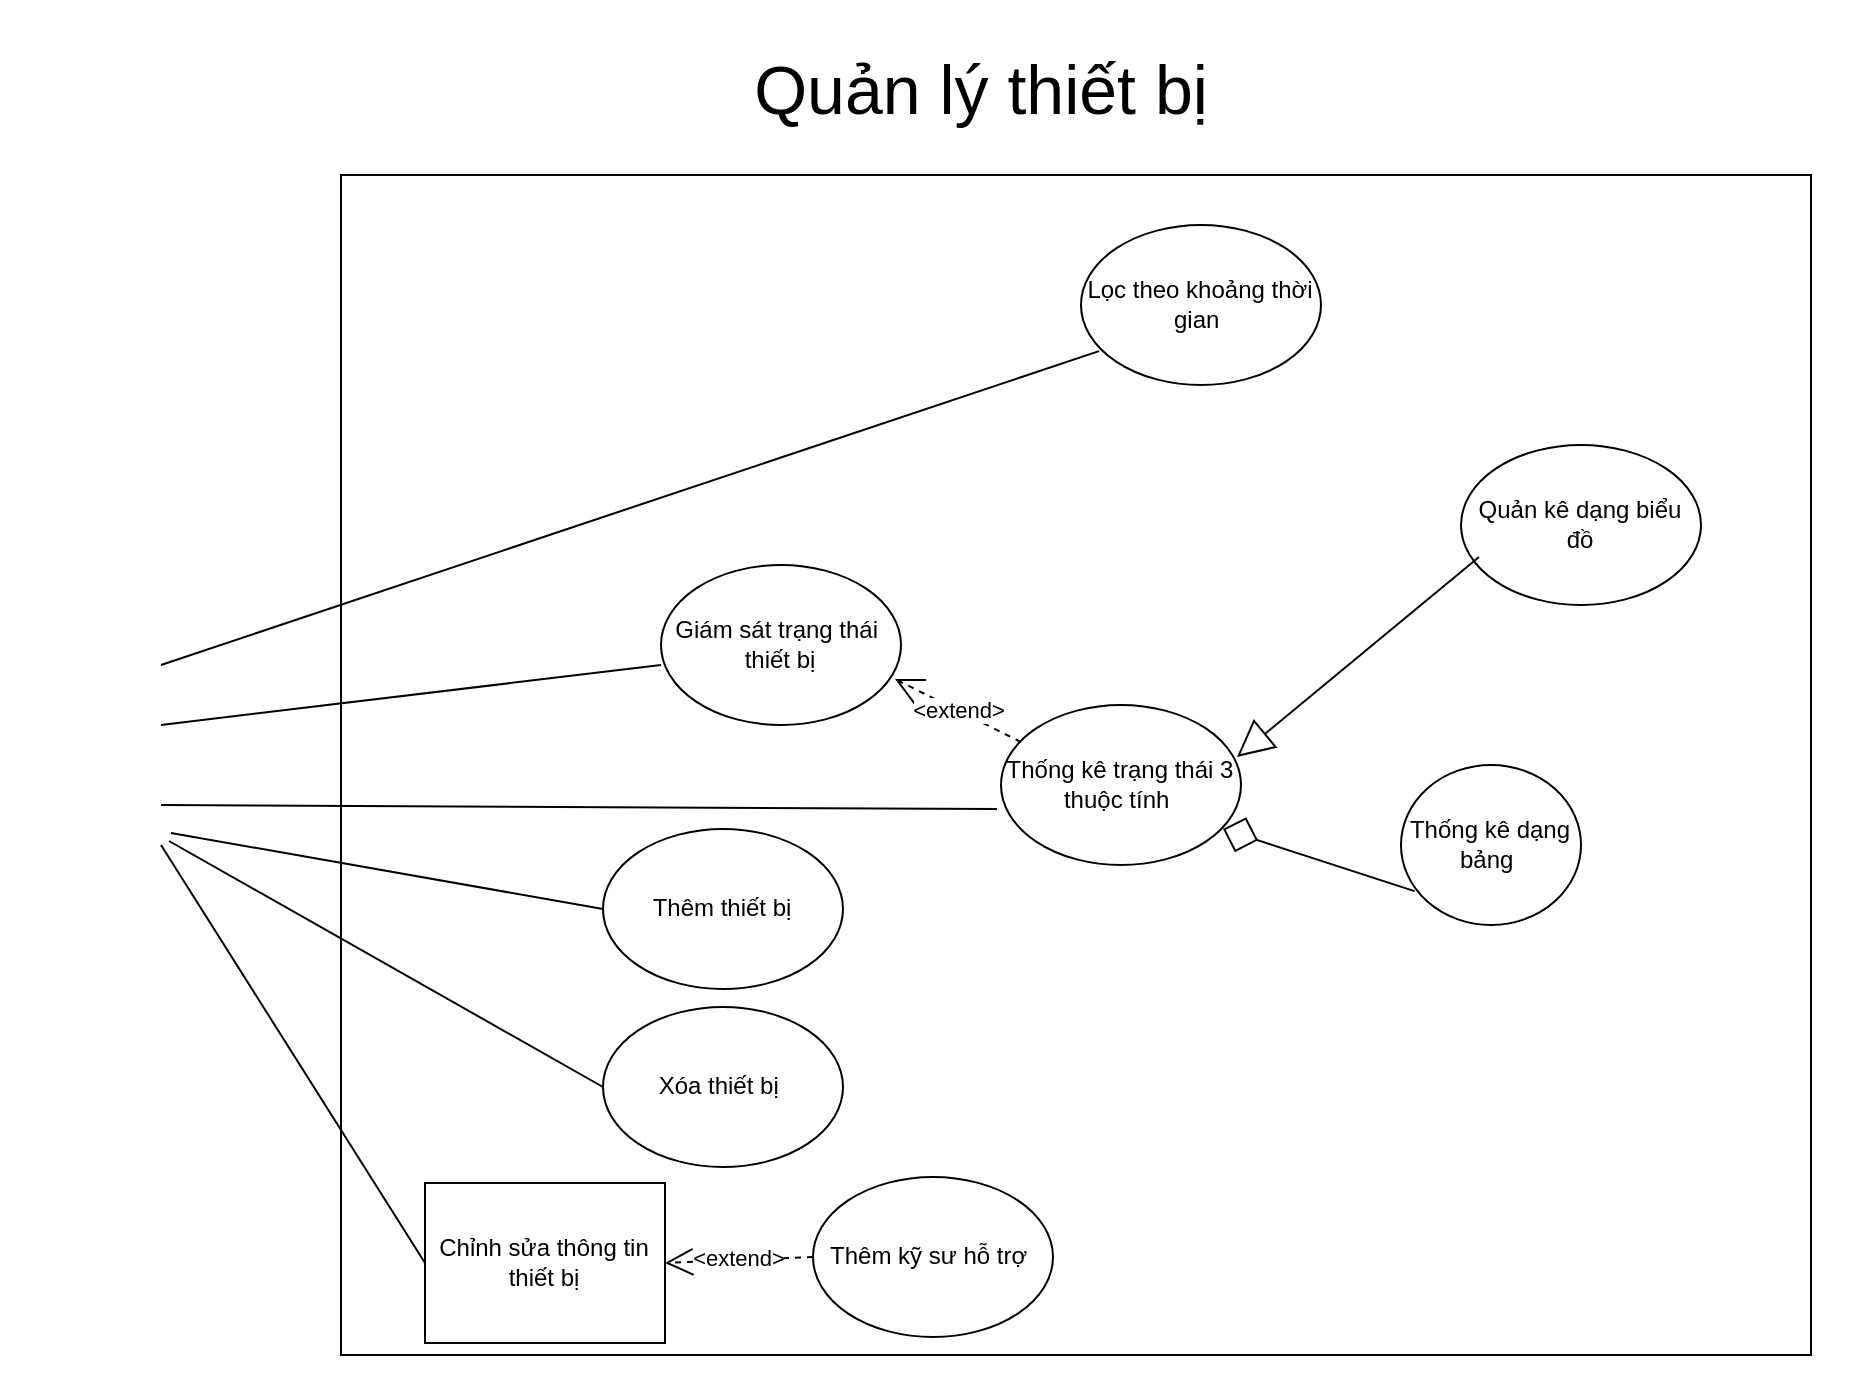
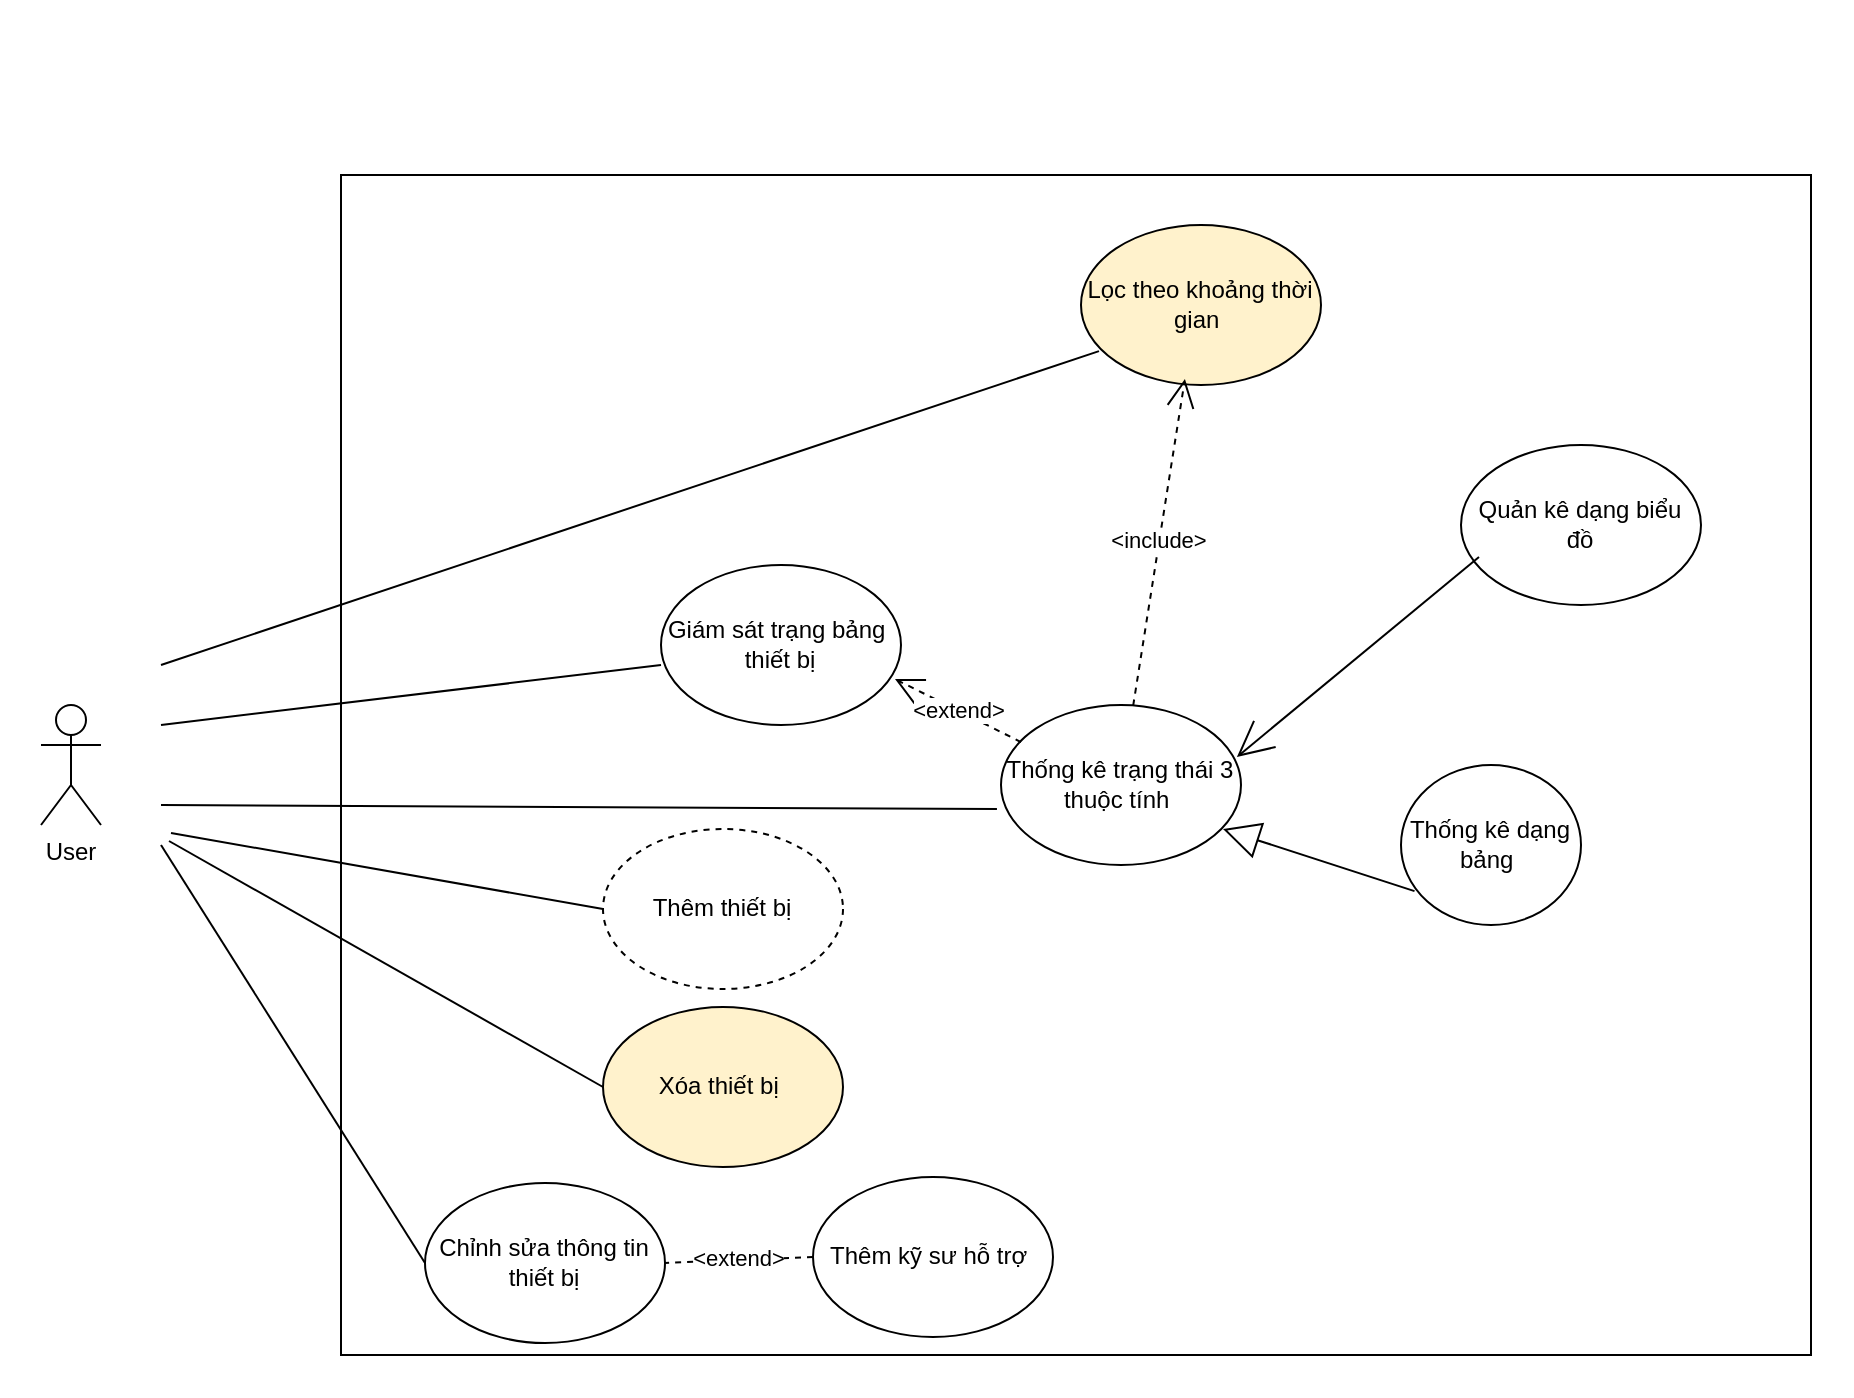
  <mxCell id="0" />
  <mxCell id="1" parent="0" />
+ <mxCell id="2" value="User" style="shape=umlActor;verticalLabelPosition=bottom;verticalAlign=top;html=1;outlineConnect=0;" parent="1" vertex="1"><mxGeometry x="20" y="352" width="30" height="60" as="geometry" /></mxCell>
  <mxCell id="3" value="" style="html=1;whiteSpace=wrap;movable=1;resizable=1;rotatable=1;deletable=1;editable=1;locked=0;connectable=1;" parent="1" vertex="1"><mxGeometry x="170" y="87" width="735" height="590" as="geometry" /></mxCell>
- <mxCell id="4" value="Lọc theo khoảng thời gian&amp;nbsp;" style="ellipse;whiteSpace=wrap;html=1;" parent="1" vertex="1"><mxGeometry x="540" y="112" width="120" height="80" as="geometry" /></mxCell>
- <mxCell id="5" value="Giám sát trạng thái&amp;nbsp; thiết bị" style="ellipse;whiteSpace=wrap;html=1;" parent="1" vertex="1"><mxGeometry x="330" y="282" width="120" height="80" as="geometry" /></mxCell>
+ <mxCell id="4" value="Lọc theo khoảng thời gian&amp;nbsp;" style="ellipse;whiteSpace=wrap;html=1;fillColor=#fff2cc;" parent="1" vertex="1"><mxGeometry x="540" y="112" width="120" height="80" as="geometry" /></mxCell>
+ <mxCell id="5" value="Giám sát trạng bảng&amp;nbsp; thiết bị" style="ellipse;whiteSpace=wrap;html=1;" parent="1" vertex="1"><mxGeometry x="330" y="282" width="120" height="80" as="geometry" /></mxCell>
  <mxCell id="6" value="Quản kê dạng biểu đồ" style="ellipse;whiteSpace=wrap;html=1;" parent="1" vertex="1"><mxGeometry x="730" y="222" width="120" height="80" as="geometry" /></mxCell>
  <mxCell id="7" value="Thống kê trạng thái 3 thuộc tính&amp;nbsp;" style="ellipse;whiteSpace=wrap;html=1;" parent="1" vertex="1"><mxGeometry x="500" y="352" width="120" height="80" as="geometry" /></mxCell>
  <mxCell id="8" value="Thống kê dạng bảng&amp;nbsp;" style="ellipse;whiteSpace=wrap;html=1;" parent="1" vertex="1"><mxGeometry x="700" y="382" width="90" height="80" as="geometry" /></mxCell>
- <mxCell id="9" value="Chỉnh sửa thông tin thiết bị" style="whiteSpace=wrap;html=1;rounded=0;" parent="1" vertex="1"><mxGeometry x="212" y="591" width="120" height="80" as="geometry" /></mxCell>
+ <mxCell id="9" value="Chỉnh sửa thông tin thiết bị" style="ellipse;whiteSpace=wrap;html=1;" parent="1" vertex="1"><mxGeometry x="212" y="591" width="120" height="80" as="geometry" /></mxCell>
  <mxCell id="10" value="Thêm kỹ sư hỗ trợ&amp;nbsp;" style="ellipse;whiteSpace=wrap;html=1;" parent="1" vertex="1"><mxGeometry x="406" y="588" width="120" height="80" as="geometry" /></mxCell>
  <mxCell id="11" value="" style="endArrow=none;html=1;rounded=0;" parent="1" edge="1"><mxGeometry width="50" height="50" relative="1" as="geometry"><mxPoint x="80" y="362" as="sourcePoint" /><mxPoint x="330" y="332" as="targetPoint" /></mxGeometry></mxCell>
  <mxCell id="12" value="" style="endArrow=none;html=1;rounded=0;exitX=-0.017;exitY=0.65;exitDx=0;exitDy=0;exitPerimeter=0;" parent="1" source="7" edge="1"><mxGeometry width="50" height="50" relative="1" as="geometry"><mxPoint x="250" y="432" as="sourcePoint" /><mxPoint x="80" y="402" as="targetPoint" /></mxGeometry></mxCell>
- <mxCell id="13" value="" style="endArrow=block;endSize=16;endFill=0;html=1;rounded=0;entryX=0.983;entryY=0.325;entryDx=0;entryDy=0;entryPerimeter=0;exitX=0.075;exitY=0.7;exitDx=0;exitDy=0;exitPerimeter=0;" parent="1" source="6" target="7" edge="1"><mxGeometry width="160" relative="1" as="geometry"><mxPoint x="690" y="297" as="sourcePoint" /><mxPoint x="588.96" y="467" as="targetPoint" /></mxGeometry></mxCell>
- <mxCell id="14" value="" style="endArrow=diamond;endSize=16;endFill=0;html=1;rounded=0;entryX=0.925;entryY=0.775;entryDx=0;entryDy=0;entryPerimeter=0;exitX=0.075;exitY=0.788;exitDx=0;exitDy=0;exitPerimeter=0;" parent="1" source="8" target="7" edge="1"><mxGeometry width="160" relative="1" as="geometry"><mxPoint x="540" y="492" as="sourcePoint" /><mxPoint x="700" y="492" as="targetPoint" /></mxGeometry></mxCell>
+ <mxCell id="13" value="" style="endArrow=open;endSize=16;endFill=0;html=1;rounded=0;entryX=0.983;entryY=0.325;entryDx=0;entryDy=0;entryPerimeter=0;exitX=0.075;exitY=0.7;exitDx=0;exitDy=0;exitPerimeter=0;" parent="1" source="6" target="7" edge="1"><mxGeometry width="160" relative="1" as="geometry"><mxPoint x="690" y="297" as="sourcePoint" /><mxPoint x="588.96" y="467" as="targetPoint" /></mxGeometry></mxCell>
+ <mxCell id="14" value="" style="endArrow=block;endSize=16;endFill=0;html=1;rounded=0;entryX=0.925;entryY=0.775;entryDx=0;entryDy=0;entryPerimeter=0;exitX=0.075;exitY=0.788;exitDx=0;exitDy=0;exitPerimeter=0;" parent="1" source="8" target="7" edge="1"><mxGeometry width="160" relative="1" as="geometry"><mxPoint x="540" y="492" as="sourcePoint" /><mxPoint x="700" y="492" as="targetPoint" /></mxGeometry></mxCell>
  <mxCell id="15" value="" style="endArrow=none;html=1;rounded=0;entryX=0;entryY=0.5;entryDx=0;entryDy=0;" parent="1" target="9" edge="1"><mxGeometry width="50" height="50" relative="1" as="geometry"><mxPoint x="80" y="422" as="sourcePoint" /><mxPoint x="260" y="462" as="targetPoint" /></mxGeometry></mxCell>
  <mxCell id="16" value="&amp;lt;extend&amp;gt;" style="endArrow=open;endSize=12;dashed=1;html=1;rounded=0;exitX=0.258;exitY=0.088;exitDx=0;exitDy=0;exitPerimeter=0;entryX=0.975;entryY=0.713;entryDx=0;entryDy=0;entryPerimeter=0;" parent="1" target="5" edge="1"><mxGeometry width="160" relative="1" as="geometry"><mxPoint x="510" y="370.52" as="sourcePoint" /><mxPoint x="589.04" y="273.48" as="targetPoint" /></mxGeometry></mxCell>
- <mxCell id="18" value="&amp;lt;extend&amp;gt;" style="endArrow=open;endSize=12;dashed=1;html=1;rounded=0;exitX=0;exitY=0.5;exitDx=0;exitDy=0;entryX=1;entryY=0.5;entryDx=0;entryDy=0;" parent="1" source="10" target="9" edge="1"><mxGeometry width="160" relative="1" as="geometry"><mxPoint x="370" y="552" as="sourcePoint" /><mxPoint x="530" y="552" as="targetPoint" /></mxGeometry></mxCell>
+ <mxCell id="17" value="&amp;lt;include&amp;gt;" style="endArrow=open;endSize=12;dashed=1;html=1;rounded=0;entryX=0.433;entryY=0.963;entryDx=0;entryDy=0;entryPerimeter=0;" parent="1" source="7" target="4" edge="1"><mxGeometry width="160" relative="1" as="geometry"><mxPoint x="530" y="292" as="sourcePoint" /><mxPoint x="690" y="292" as="targetPoint" /></mxGeometry></mxCell>
+ <mxCell id="18" value="&amp;lt;extend&amp;gt;" style="endArrow=none;endSize=12;dashed=1;html=1;rounded=0;exitX=0;exitY=0.5;exitDx=0;exitDy=0;entryX=1;entryY=0.5;entryDx=0;entryDy=0;" parent="1" source="10" target="9" edge="1"><mxGeometry width="160" relative="1" as="geometry"><mxPoint x="370" y="552" as="sourcePoint" /><mxPoint x="530" y="552" as="targetPoint" /></mxGeometry></mxCell>
  <mxCell id="19" value="" style="endArrow=none;html=1;rounded=0;entryX=0.075;entryY=0.788;entryDx=0;entryDy=0;entryPerimeter=0;" parent="1" target="4" edge="1"><mxGeometry width="50" height="50" relative="1" as="geometry"><mxPoint x="80" y="332" as="sourcePoint" /><mxPoint x="500" y="172" as="targetPoint" /></mxGeometry></mxCell>
- <mxCell id="20" value="Quản lý thiết bị" style="text;html=1;align=center;verticalAlign=middle;resizable=0;points=[];autosize=1;strokeColor=none;fillColor=none;fontSize=34;" parent="1" vertex="1"><mxGeometry x="365" y="20" width="250" height="50" as="geometry" /></mxCell>
- <mxCell id="21" value="Thêm thiết bị" style="ellipse;whiteSpace=wrap;html=1;" parent="1" vertex="1"><mxGeometry x="301" y="414" width="120" height="80" as="geometry" /></mxCell>
- <mxCell id="22" value="Xóa thiết bị&amp;nbsp;" style="ellipse;whiteSpace=wrap;html=1;" parent="1" vertex="1"><mxGeometry x="301" y="503" width="120" height="80" as="geometry" /></mxCell>
+ <mxCell id="21" value="Thêm thiết bị" style="ellipse;whiteSpace=wrap;html=1;dashed=1;" parent="1" vertex="1"><mxGeometry x="301" y="414" width="120" height="80" as="geometry" /></mxCell>
+ <mxCell id="22" value="Xóa thiết bị&amp;nbsp;" style="ellipse;whiteSpace=wrap;html=1;fillColor=#fff2cc;" parent="1" vertex="1"><mxGeometry x="301" y="503" width="120" height="80" as="geometry" /></mxCell>
  <mxCell id="23" style="rounded=0;orthogonalLoop=1;jettySize=auto;html=1;entryX=0;entryY=0.5;entryDx=0;entryDy=0;endArrow=none;startFill=0;" edge="1" parent="1" target="21"><mxGeometry relative="1" as="geometry"><mxPoint x="85" y="416" as="sourcePoint" /></mxGeometry></mxCell>
  <mxCell id="24" style="rounded=0;orthogonalLoop=1;jettySize=auto;html=1;entryX=0;entryY=0.5;entryDx=0;entryDy=0;endArrow=none;startFill=0;" edge="1" parent="1" target="22"><mxGeometry relative="1" as="geometry"><mxPoint x="84" y="420" as="sourcePoint" /></mxGeometry></mxCell>
